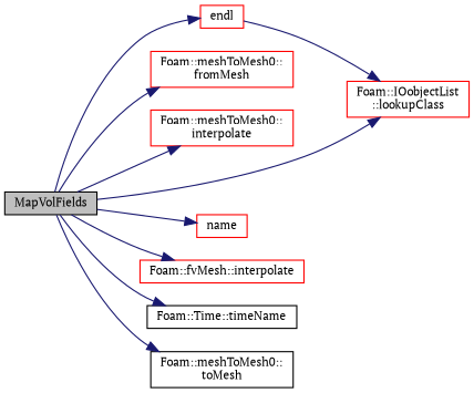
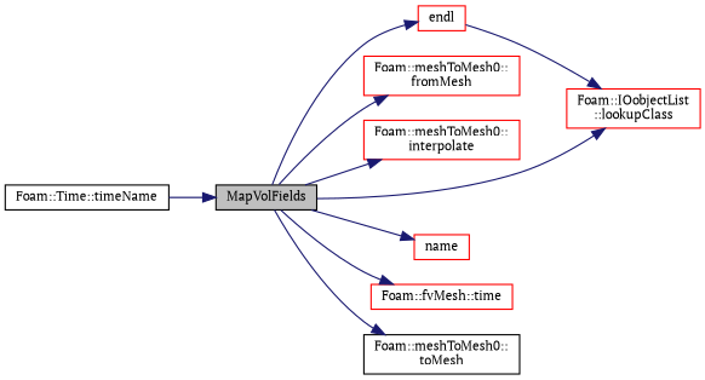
  digraph {
    fontname="PT Serif"
    rankdir=LR
    node [color=red fontname="PT Serif" fontsize=10 shape=record]
    edge [color=midnightblue fontname="PT Serif" fontsize=10 labelfontname=Helvetica labelfontsize=10 style=solid]
    n1 [color=black fillcolor=grey75 fontcolor=black height=0.2 label=MapVolFields style=filled width=0.4]
    n2 [height=0.2 label=endl width=0.4]
    n3 [height=0.2 label="Foam::meshToMesh0::\lfromMesh" width=0.4]
    n4 [height=0.2 label="Foam::meshToMesh0::\linterpolate" width=0.4]
    n5 [height=0.2 label="Foam::IOobjectList\l::lookupClass" width=0.4]
    n6 [height=0.2 label=name width=0.4]
-   n7 [height=0.2 label="Foam::fvMesh::interpolate" width=0.4]
+   n7 [height=0.2 label="Foam::fvMesh::time" width=0.4]
    n8 [color=black height=0.2 label="Foam::Time::timeName" width=0.4]
    n9 [color=black height=0.2 label="Foam::meshToMesh0::\ltoMesh" width=0.4]
    n1 -> n2
    n1 -> n3
    n1 -> n4
    n1 -> n5
    n1 -> n6
    n1 -> n7
-   n1 -> n8
+   n8 -> n1
    n1 -> n9
    n2 -> n5
  }
